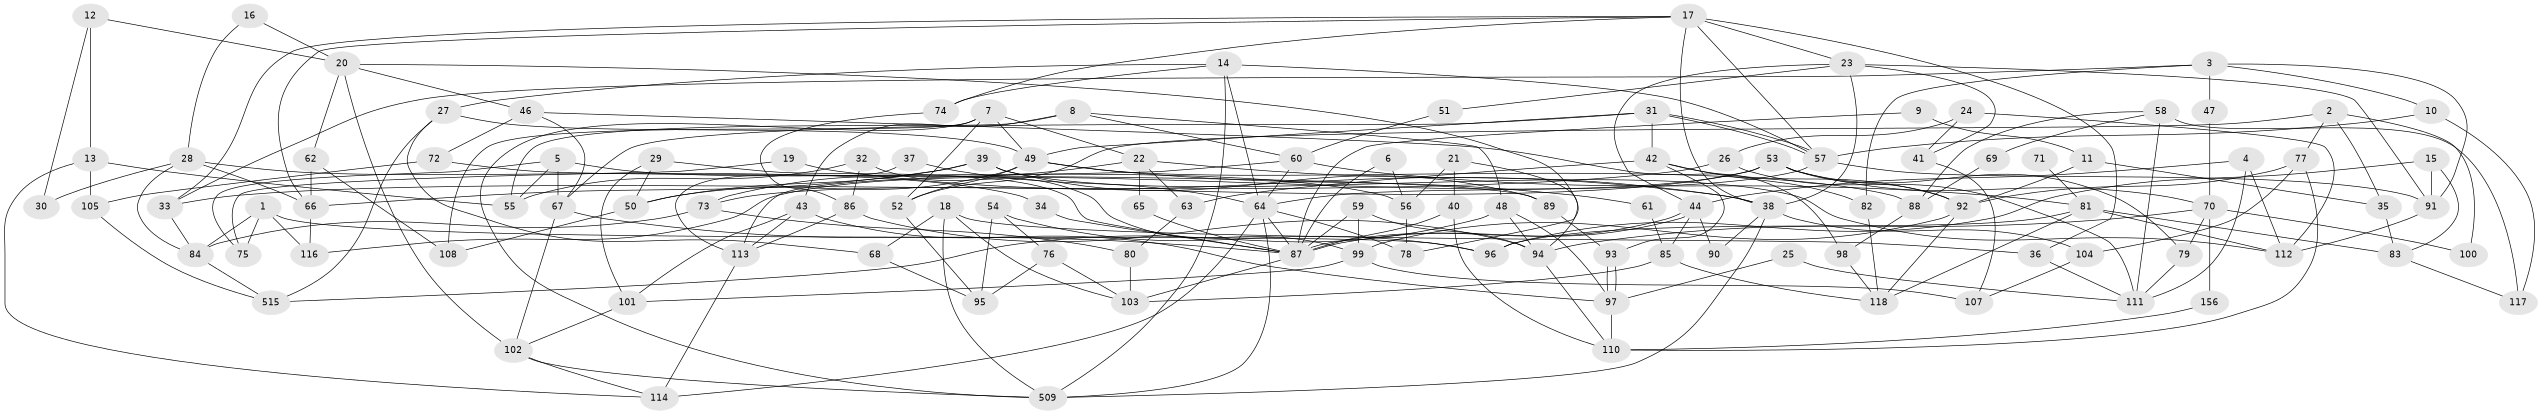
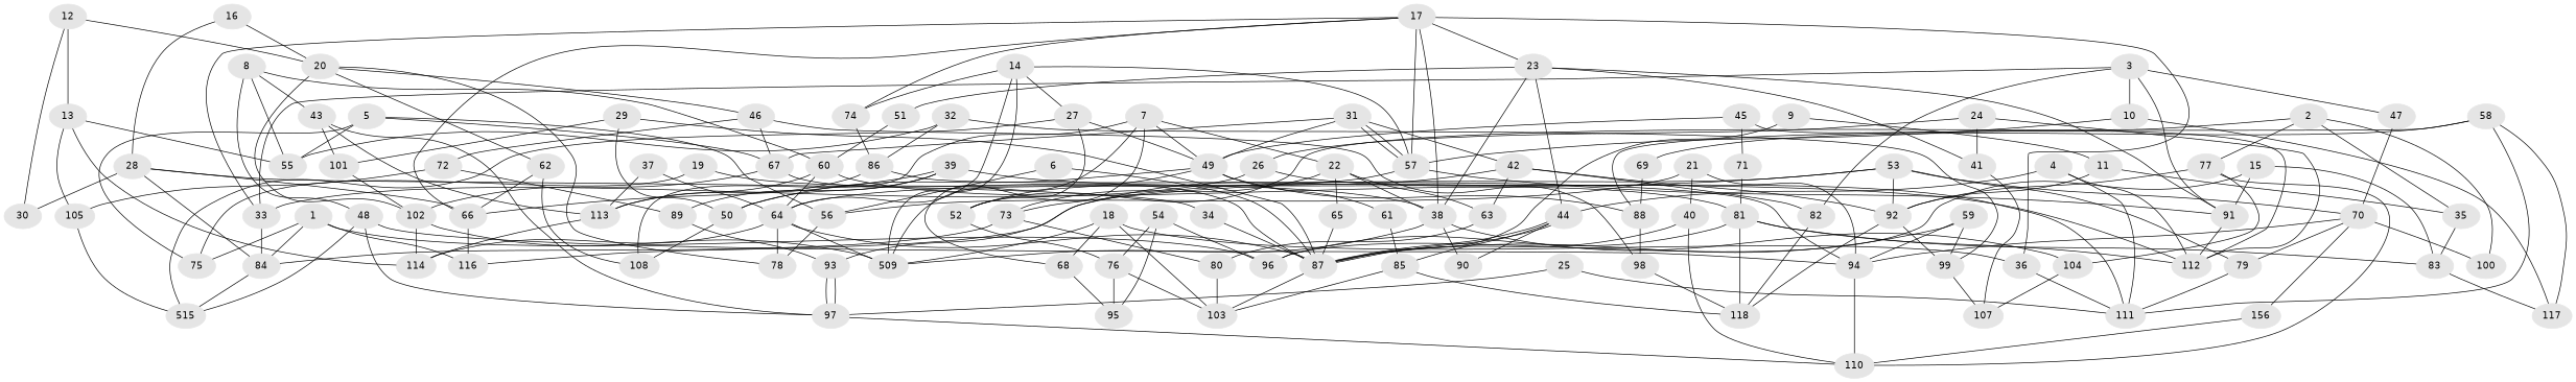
  graph {
    fontname="DejaVu Sans"
    node [color=gray90 fontname="DejaVu Sans" style=filled]
    edge [fontname="DejaVu Sans"]
    1
    75
    84
    96
    116
    n6 [label=515]
    2
    35
    52
    77
    100
    83
    76
    92
    110
    104
    3
    10
    33
    47
    82
    91
    57
    117
    70
    118
    112
    4
    44
    111
    87
    90
    85
    5
    55
    56
    67
    78
    102
    6
    103
    7
    22
    49
    108
    n46 [label=509]
    38
    63
    65
    73
    50
    61
    88
    8
    43
    48
    60
    113
    97
    101
    94
    64
    81
    9
    11
    99
    12
    13
    20
    30
    105
    114
    46
    62
    14
    27
    74
    68
    86
    15
    16
    28
    66
    34
    17
    23
    36
    41
    51
    18
    95
    19
    72
    98
    21
    40
    80
    107
    24
    26
    25
    29
    31
    42
    93
    32
    37
    39
    89
+   45
    71
    79
    n113 [label=156]
    53
    54
    58
    69
    59
    1 -- 75
    1 -- 84
    1 -- 96
    1 -- 116
    84 -- n6
    2 -- 35
    2 -- 52
    2 -- 77
    2 -- 100
    35 -- 83
-   52 -- 95
+   52 -- 76
    77 -- 92
    77 -- 110
    77 -- 104
    83 -- 117
    76 -- 103
    76 -- 95
    92 -- 118
    92 -- 99
    104 -- 107
    3 -- 10
    3 -- 33
    3 -- 47
    3 -- 82
    3 -- 91
    10 -- 57
    10 -- 117
    33 -- 84
    47 -- 70
    82 -- 118
    91 -- 112
    57 -- 91
    57 -- 64
    70 -- 100
    70 -- 94
    70 -- 79
    70 -- n113
    4 -- 112
    4 -- 44
    4 -- 111
    44 -- 87
    44 -- 87
    44 -- 90
    44 -- 85
    87 -- 103
    85 -- 118
    85 -- 103
    5 -- 75
    5 -- 55
    5 -- 56
    5 -- 67
    56 -- 78
    67 -- 87
    67 -- 102
    102 -- n46
    102 -- 114
    6 -- 87
    6 -- 56
    7 -- 52
    7 -- 22
    7 -- 49
    7 -- 108
    7 -- n46
    22 -- 38
    22 -- 63
    22 -- 65
    22 -- 73
    49 -- 52
    49 -- 50
    49 -- 61
    49 -- 88
    38 -- 104
    38 -- 90
    38 -- n46
    63 -- 80
    65 -- 87
    73 -- 84
    73 -- 80
    50 -- 108
    61 -- 85
    88 -- 98
    8 -- 55
    8 -- 43
    8 -- 48
    8 -- 60
    43 -- 113
    43 -- 97
    43 -- 101
    48 -- n6
    48 -- 97
    48 -- 94
    60 -- 113
    60 -- 64
    60 -- 81
    113 -- 114
    97 -- 110
    101 -- 102
    94 -- 110
    64 -- 87
    64 -- 78
    64 -- n46
    64 -- 114
    81 -- 96
    81 -- 83
    81 -- 118
    81 -- 112
    9 -- 87
    9 -- 11
    11 -- 35
    11 -- 92
-   99 -- 101
    99 -- 107
    12 -- 13
    12 -- 20
    12 -- 30
    13 -- 55
    13 -- 105
    13 -- 114
    20 -- 78
    20 -- 102
    20 -- 46
    20 -- 62
    105 -- n6
    46 -- 67
    46 -- 72
    46 -- 98
    62 -- 108
    62 -- 66
    14 -- 57
    14 -- n46
    14 -- 64
    14 -- 27
    14 -- 74
    27 -- n6
    27 -- 49
    27 -- 68
    74 -- 86
    68 -- 95
    86 -- 113
    86 -- 94
    15 -- 96
    15 -- 83
    15 -- 91
    16 -- 20
    16 -- 28
    28 -- 84
    28 -- 30
    28 -- 66
    28 -- 34
    66 -- 116
    34 -- 87
    17 -- 33
    17 -- 57
    17 -- 38
    17 -- 74
    17 -- 66
    17 -- 23
    17 -- 36
    23 -- 91
    23 -- 44
    23 -- 38
    23 -- 41
    23 -- 51
    36 -- 111
    41 -- 107
    51 -- 60
    18 -- 103
    18 -- n46
    18 -- 68
    18 -- 36
    19 -- 75
    19 -- 38
    72 -- 105
    72 -- 89
    98 -- 118
    21 -- 56
    21 -- 94
    21 -- 40
    40 -- 110
    40 -- 87
    80 -- 103
    24 -- 112
    24 -- 41
    24 -- 26
    26 -- 33
    26 -- 111
    25 -- 111
    25 -- 97
    29 -- 87
    29 -- 50
    29 -- 101
    31 -- 57
    31 -- 57
    31 -- 67
    31 -- 49
    31 -- 42
    42 -- 92
    42 -- 82
    42 -- 63
    42 -- 93
    93 -- 97
    93 -- 97
    32 -- 55
    32 -- 99
    32 -- 86
    37 -- 113
    37 -- 64
    39 -- 112
    39 -- 50
    39 -- 66
    39 -- 89
    89 -- 93
+   45 -- 112
+   45 -- 49
+   45 -- 71
    71 -- 81
    79 -- 111
    n113 -- 110
    53 -- 116
    53 -- 92
    53 -- 70
    53 -- 73
    53 -- 79
    54 -- 96
    54 -- 76
    54 -- 95
    58 -- 117
    58 -- 111
    58 -- 88
    58 -- 69
    69 -- 88
    59 -- 87
    59 -- 94
    59 -- 99
  }
